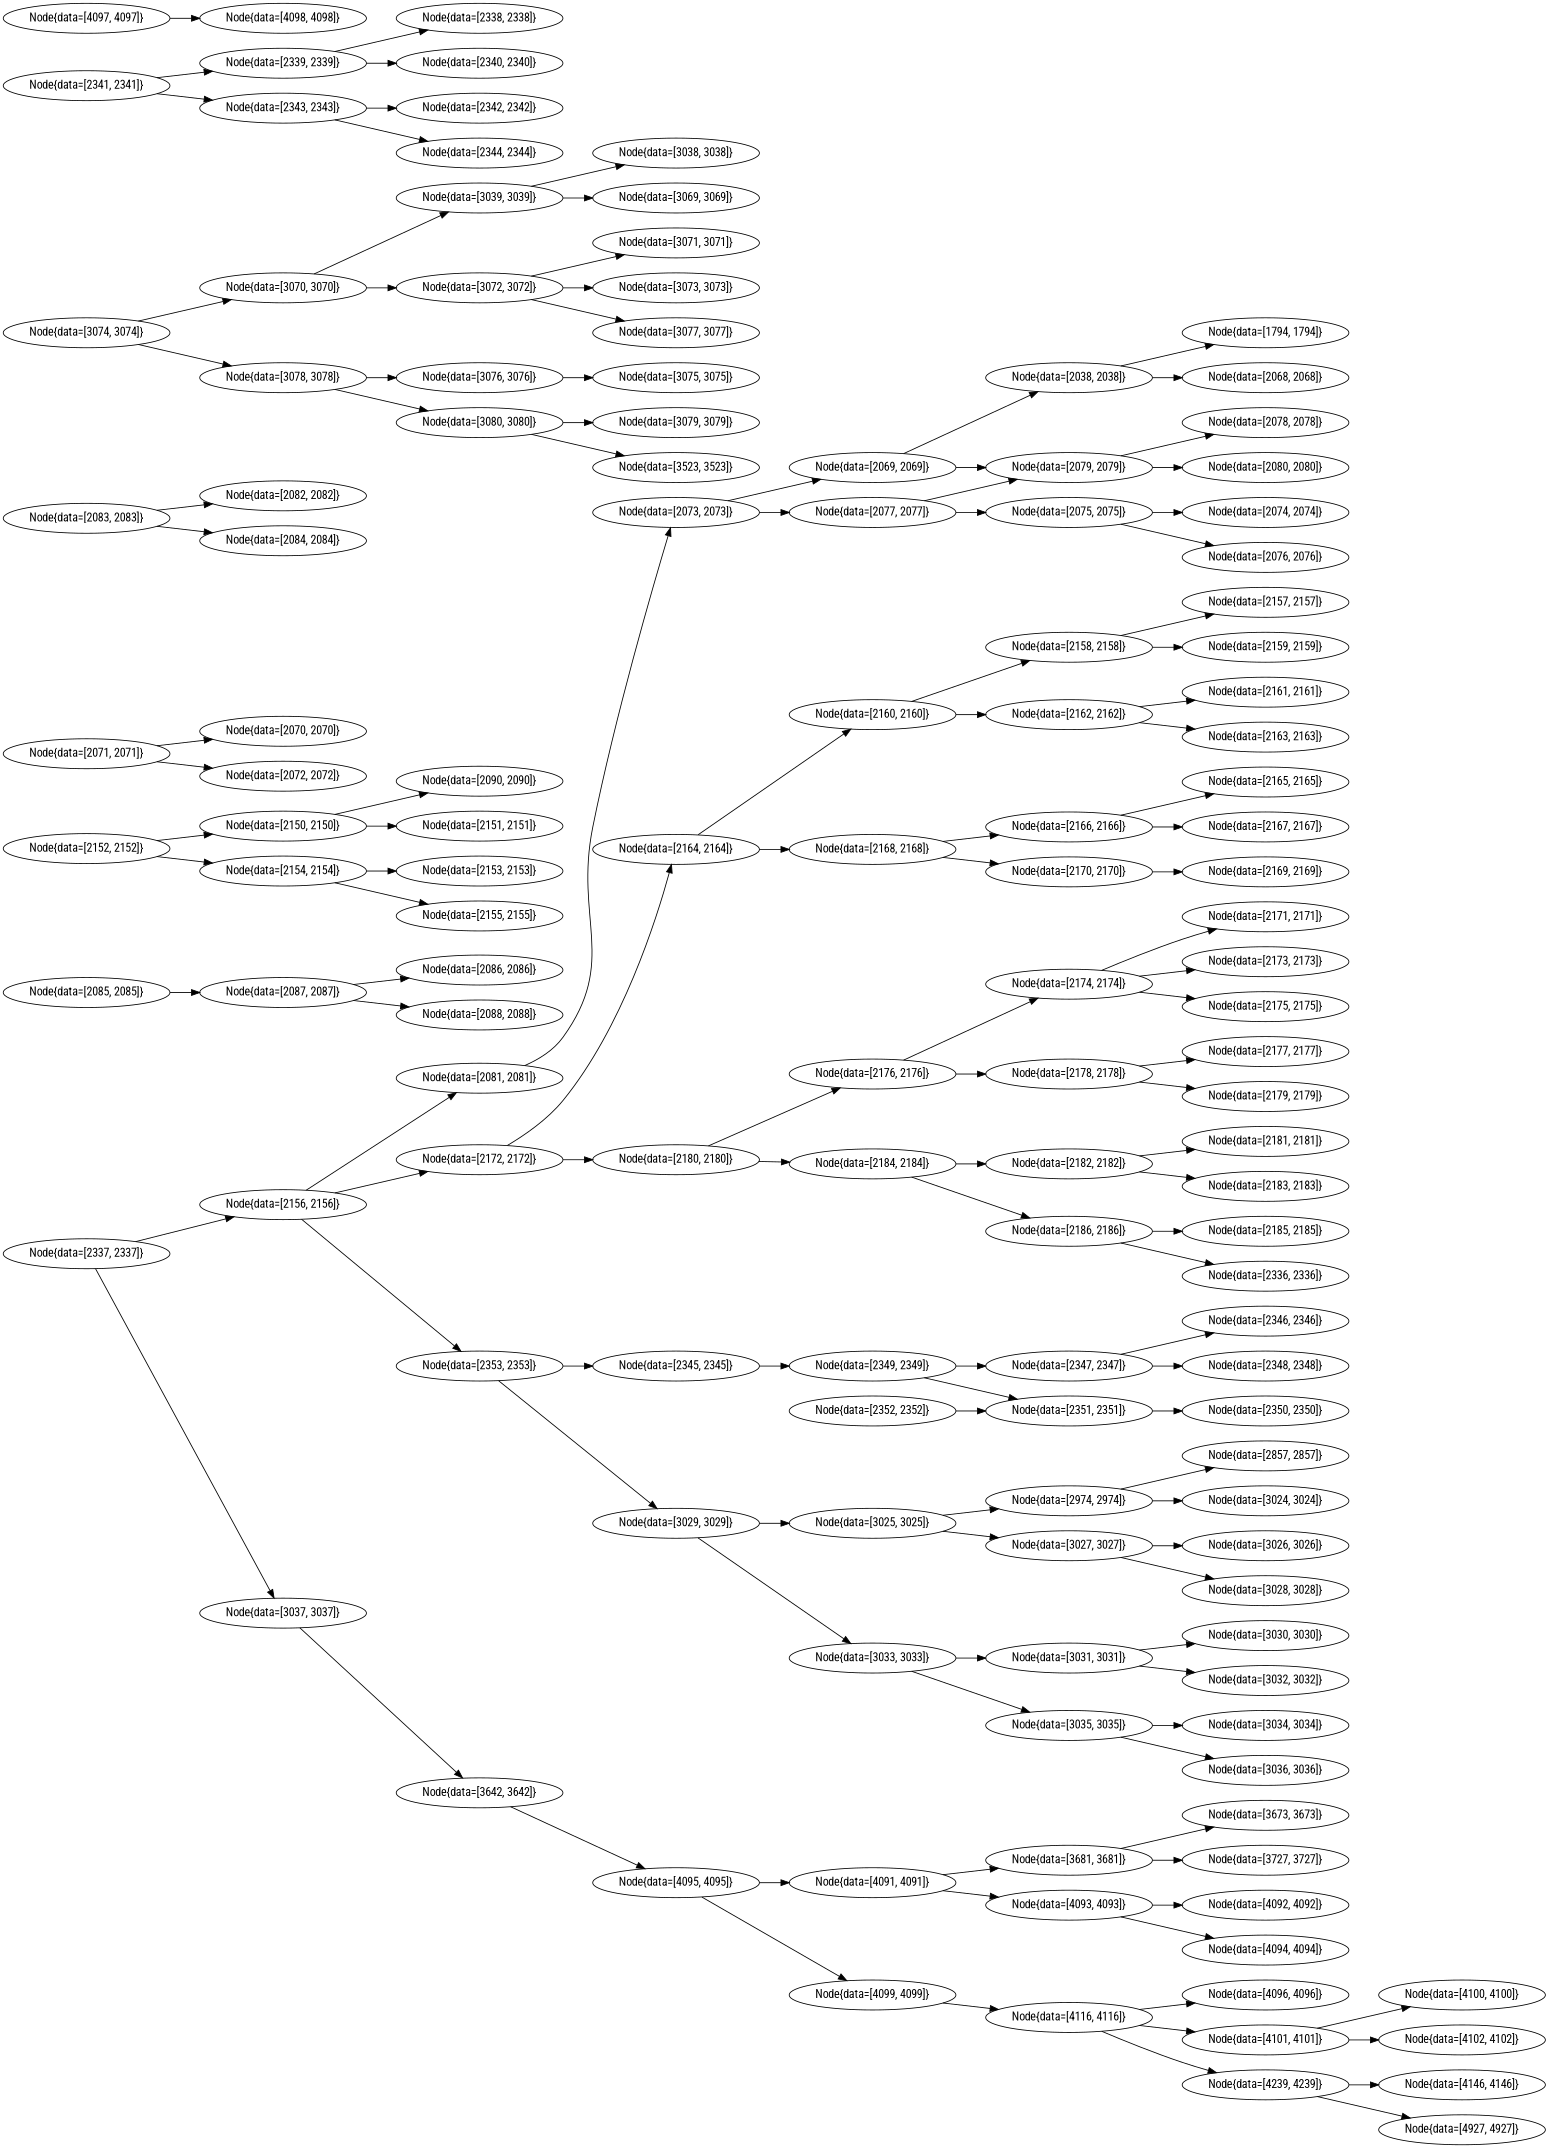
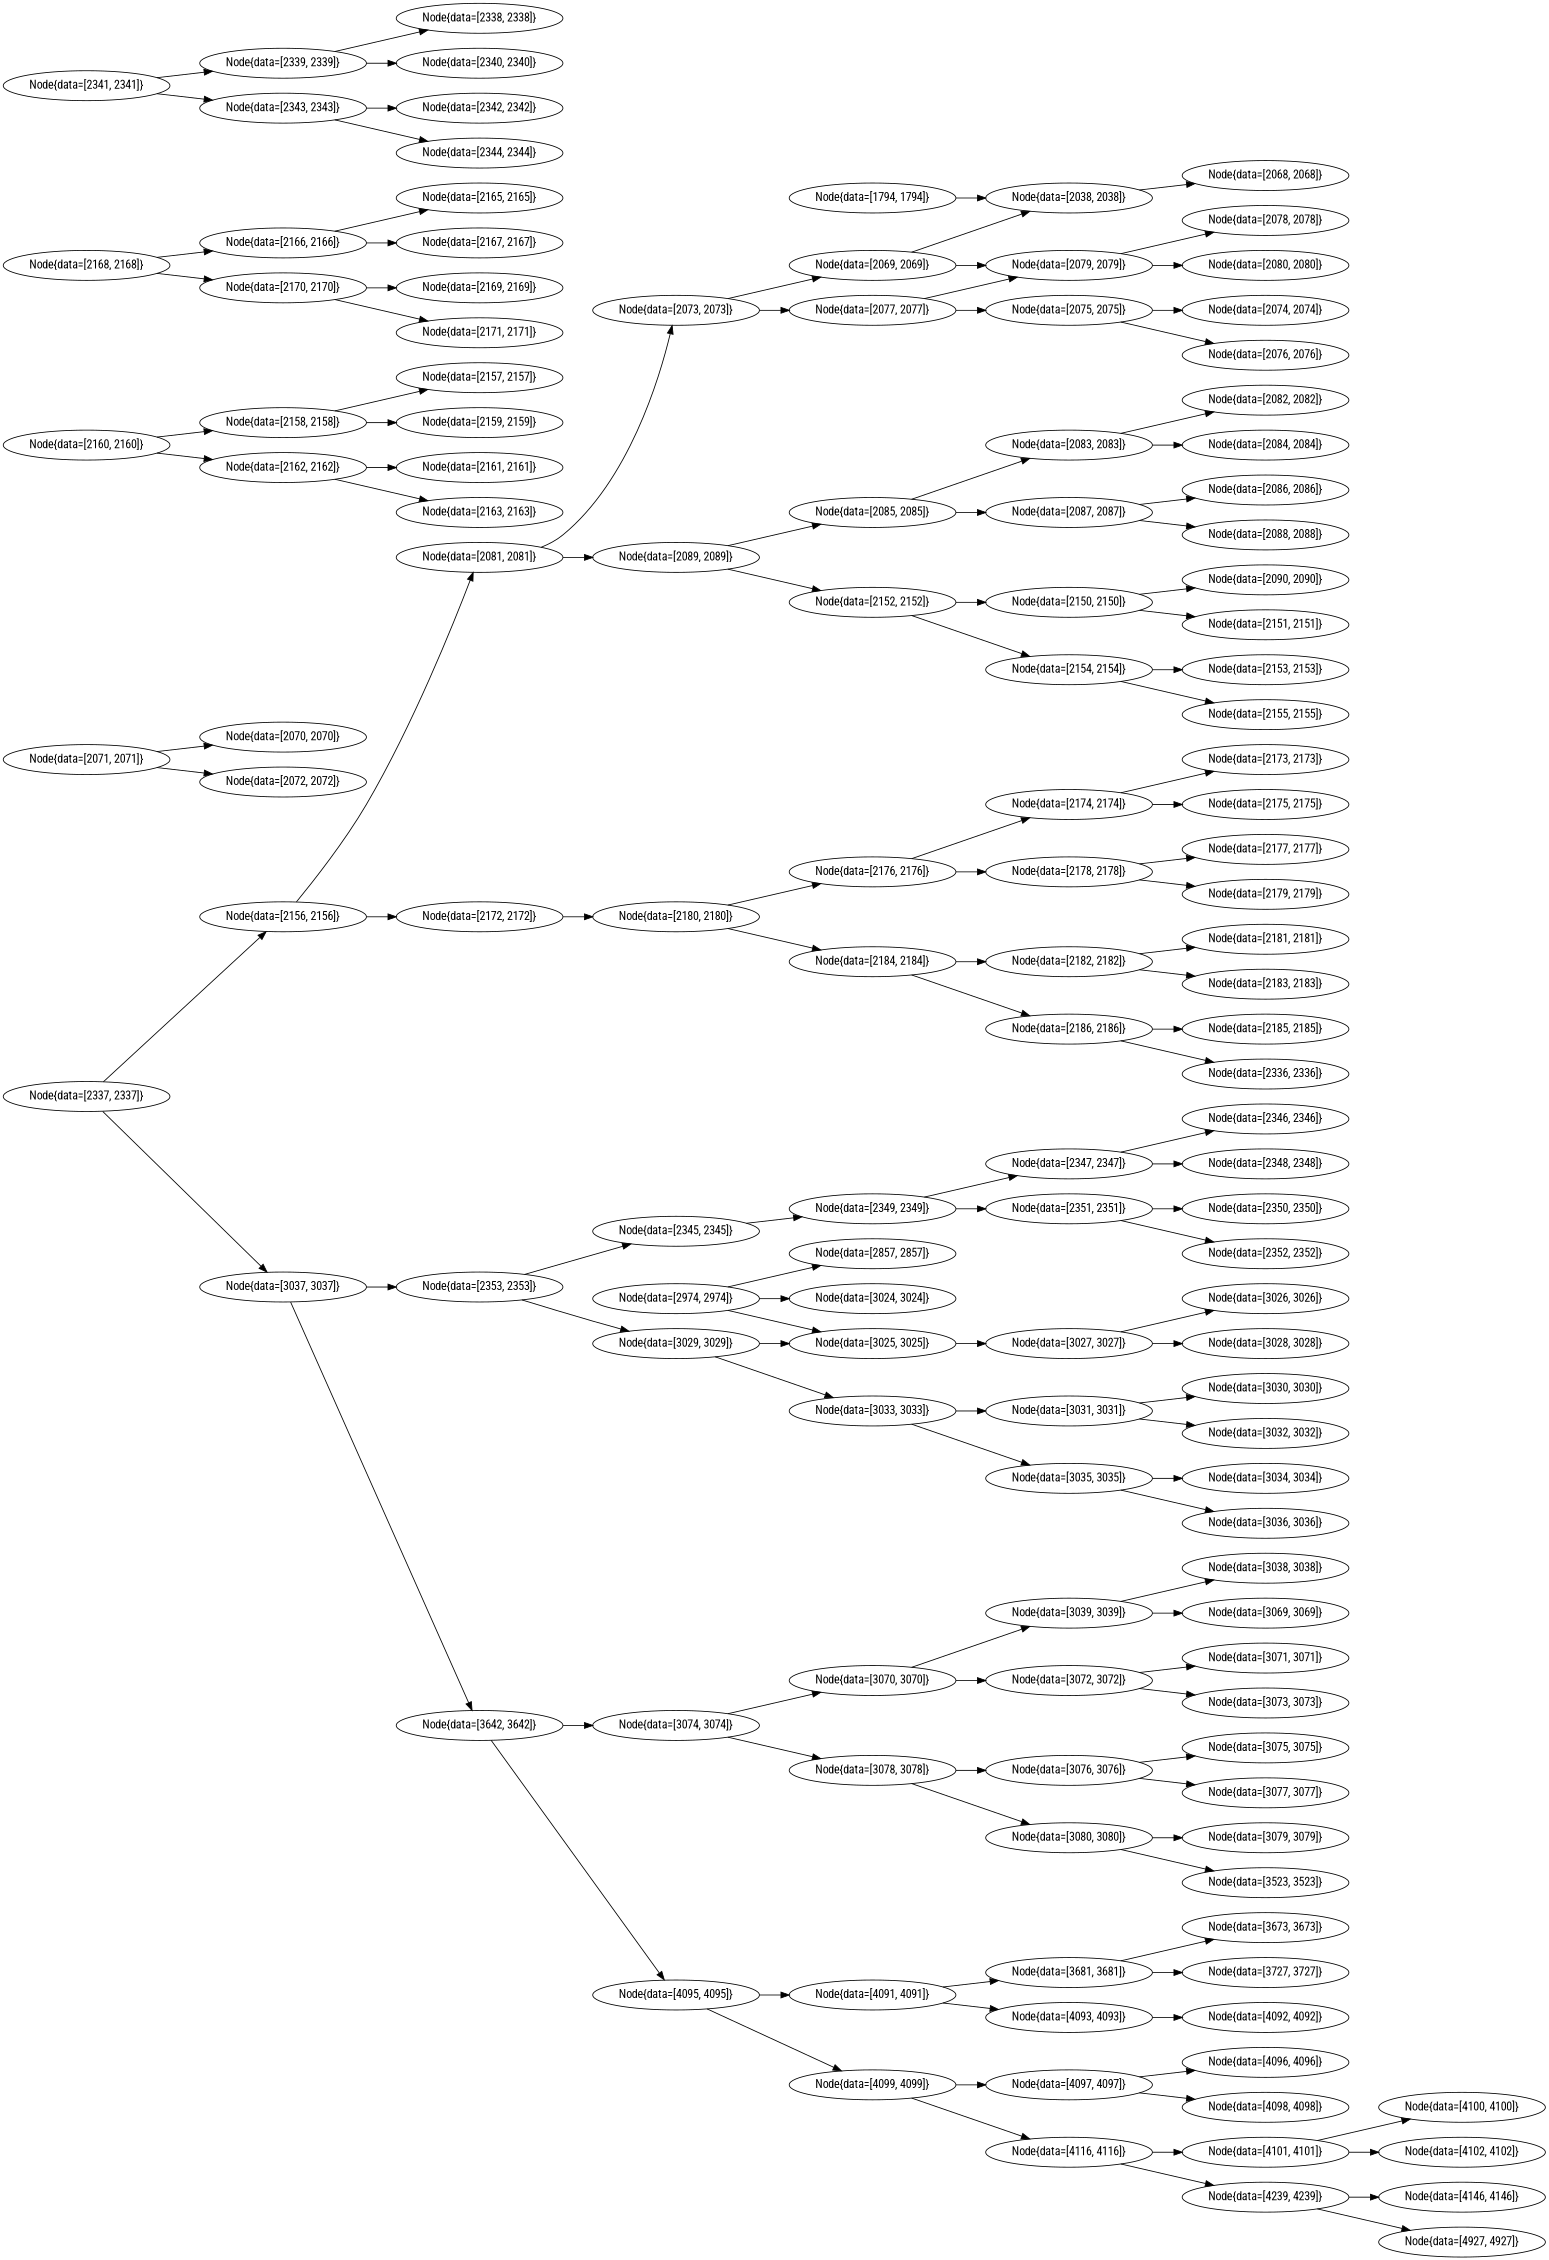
  digraph {
    fontname="Roboto Condensed"
    rankdir=LR
    node [fontname="Roboto Condensed"]
    edge [fontname="Roboto Condensed"]
    n1 [label="Node{data=[2337, 2337]}"]
    n2 [label="Node{data=[2156, 2156]}"]
    n3 [label="Node{data=[3037, 3037]}"]
    n4 [label="Node{data=[2081, 2081]}"]
    n5 [label="Node{data=[2172, 2172]}"]
    n6 [label="Node{data=[2353, 2353]}"]
    n7 [label="Node{data=[3642, 3642]}"]
    n8 [label="Node{data=[2073, 2073]}"]
-   n10 [label="Node{data=[2164, 2164]}"]
+   n9 [label="Node{data=[2089, 2089]}"]
    n11 [label="Node{data=[2180, 2180]}"]
    n12 [label="Node{data=[2069, 2069]}"]
    n13 [label="Node{data=[2077, 2077]}"]
    n14 [label="Node{data=[2085, 2085]}"]
    n15 [label="Node{data=[2152, 2152]}"]
    n16 [label="Node{data=[2038, 2038]}"]
    n17 [label="Node{data=[2079, 2079]}"]
    n18 [label="Node{data=[2075, 2075]}"]
    n19 [label="Node{data=[1794, 1794]}"]
    n20 [label="Node{data=[2068, 2068]}"]
    n21 [label="Node{data=[2071, 2071]}"]
    n22 [label="Node{data=[2070, 2070]}"]
    n23 [label="Node{data=[2072, 2072]}"]
    n24 [label="Node{data=[2074, 2074]}"]
    n25 [label="Node{data=[2076, 2076]}"]
    n26 [label="Node{data=[2078, 2078]}"]
    n27 [label="Node{data=[2080, 2080]}"]
    n28 [label="Node{data=[2083, 2083]}"]
    n29 [label="Node{data=[2087, 2087]}"]
    n30 [label="Node{data=[2150, 2150]}"]
    n31 [label="Node{data=[2154, 2154]}"]
    n32 [label="Node{data=[2082, 2082]}"]
    n33 [label="Node{data=[2084, 2084]}"]
    n34 [label="Node{data=[2086, 2086]}"]
    n35 [label="Node{data=[2088, 2088]}"]
    n36 [label="Node{data=[2090, 2090]}"]
    n37 [label="Node{data=[2151, 2151]}"]
    n38 [label="Node{data=[2153, 2153]}"]
    n39 [label="Node{data=[2155, 2155]}"]
    n40 [label="Node{data=[2160, 2160]}"]
    n41 [label="Node{data=[2168, 2168]}"]
    n42 [label="Node{data=[2176, 2176]}"]
    n43 [label="Node{data=[2184, 2184]}"]
    n44 [label="Node{data=[2158, 2158]}"]
    n45 [label="Node{data=[2162, 2162]}"]
    n46 [label="Node{data=[2166, 2166]}"]
    n47 [label="Node{data=[2170, 2170]}"]
    n48 [label="Node{data=[2157, 2157]}"]
    n49 [label="Node{data=[2159, 2159]}"]
    n50 [label="Node{data=[2161, 2161]}"]
    n51 [label="Node{data=[2163, 2163]}"]
    n52 [label="Node{data=[2165, 2165]}"]
    n53 [label="Node{data=[2167, 2167]}"]
    n54 [label="Node{data=[2169, 2169]}"]
    n55 [label="Node{data=[2171, 2171]}"]
    n56 [label="Node{data=[2174, 2174]}"]
    n57 [label="Node{data=[2178, 2178]}"]
    n58 [label="Node{data=[2182, 2182]}"]
    n59 [label="Node{data=[2186, 2186]}"]
    n60 [label="Node{data=[2173, 2173]}"]
    n61 [label="Node{data=[2175, 2175]}"]
    n62 [label="Node{data=[2177, 2177]}"]
    n63 [label="Node{data=[2179, 2179]}"]
    n64 [label="Node{data=[2181, 2181]}"]
    n65 [label="Node{data=[2183, 2183]}"]
    n66 [label="Node{data=[2185, 2185]}"]
    n67 [label="Node{data=[2336, 2336]}"]
    n68 [label="Node{data=[2345, 2345]}"]
    n69 [label="Node{data=[3029, 3029]}"]
    n70 [label="Node{data=[3074, 3074]}"]
    n71 [label="Node{data=[4095, 4095]}"]
    n72 [label="Node{data=[2349, 2349]}"]
    n73 [label="Node{data=[3025, 3025]}"]
    n74 [label="Node{data=[3033, 3033]}"]
    n75 [label="Node{data=[2341, 2341]}"]
    n76 [label="Node{data=[2339, 2339]}"]
    n77 [label="Node{data=[2343, 2343]}"]
    n78 [label="Node{data=[2347, 2347]}"]
    n79 [label="Node{data=[2351, 2351]}"]
    n80 [label="Node{data=[2338, 2338]}"]
    n81 [label="Node{data=[2340, 2340]}"]
    n82 [label="Node{data=[2342, 2342]}"]
    n83 [label="Node{data=[2344, 2344]}"]
    n84 [label="Node{data=[2346, 2346]}"]
    n85 [label="Node{data=[2348, 2348]}"]
    n86 [label="Node{data=[2350, 2350]}"]
    n87 [label="Node{data=[2352, 2352]}"]
    n88 [label="Node{data=[2974, 2974]}"]
    n89 [label="Node{data=[3027, 3027]}"]
    n90 [label="Node{data=[3031, 3031]}"]
    n91 [label="Node{data=[3035, 3035]}"]
    n92 [label="Node{data=[2857, 2857]}"]
    n93 [label="Node{data=[3024, 3024]}"]
    n94 [label="Node{data=[3026, 3026]}"]
    n95 [label="Node{data=[3028, 3028]}"]
    n96 [label="Node{data=[3030, 3030]}"]
    n97 [label="Node{data=[3032, 3032]}"]
    n98 [label="Node{data=[3034, 3034]}"]
    n99 [label="Node{data=[3036, 3036]}"]
    n100 [label="Node{data=[3070, 3070]}"]
    n101 [label="Node{data=[3078, 3078]}"]
    n102 [label="Node{data=[4091, 4091]}"]
    n103 [label="Node{data=[4099, 4099]}"]
    n104 [label="Node{data=[3039, 3039]}"]
    n105 [label="Node{data=[3072, 3072]}"]
    n106 [label="Node{data=[3076, 3076]}"]
    n107 [label="Node{data=[3080, 3080]}"]
    n108 [label="Node{data=[3038, 3038]}"]
    n109 [label="Node{data=[3069, 3069]}"]
    n110 [label="Node{data=[3071, 3071]}"]
    n111 [label="Node{data=[3073, 3073]}"]
    n112 [label="Node{data=[3075, 3075]}"]
    n113 [label="Node{data=[3077, 3077]}"]
    n114 [label="Node{data=[3079, 3079]}"]
    n115 [label="Node{data=[3523, 3523]}"]
    n116 [label="Node{data=[3681, 3681]}"]
    n117 [label="Node{data=[4093, 4093]}"]
    n118 [label="Node{data=[4097, 4097]}"]
    n119 [label="Node{data=[4116, 4116]}"]
    n120 [label="Node{data=[3673, 3673]}"]
    n121 [label="Node{data=[3727, 3727]}"]
    n122 [label="Node{data=[4092, 4092]}"]
-   n123 [label="Node{data=[4094, 4094]}"]
    n124 [label="Node{data=[4096, 4096]}"]
    n125 [label="Node{data=[4098, 4098]}"]
    n126 [label="Node{data=[4101, 4101]}"]
    n127 [label="Node{data=[4239, 4239]}"]
    n128 [label="Node{data=[4100, 4100]}"]
    n129 [label="Node{data=[4102, 4102]}"]
    n130 [label="Node{data=[4146, 4146]}"]
    n131 [label="Node{data=[4927, 4927]}"]
    n1 -> n2
    n1 -> n3
    n2 -> n4
    n2 -> n5
-   n2 -> n6
+   n3 -> n6
    n3 -> n7
    n4 -> n8
-   n5 -> n10
+   n4 -> n9
    n5 -> n11
    n6 -> n68
    n6 -> n69
+   n7 -> n70
    n7 -> n71
    n8 -> n12
    n8 -> n13
-   n10 -> n40
-   n10 -> n41
+   n9 -> n14
+   n9 -> n15
    n11 -> n42
    n11 -> n43
    n12 -> n16
    n12 -> n17
    n13 -> n17
    n13 -> n18
+   n14 -> n28
    n14 -> n29
    n15 -> n30
    n15 -> n31
-   n16 -> n19
+   n19 -> n16
    n16 -> n20
    n17 -> n26
    n17 -> n27
    n18 -> n24
    n18 -> n25
    n21 -> n22
    n21 -> n23
    n28 -> n32
    n28 -> n33
    n29 -> n34
    n29 -> n35
    n30 -> n36
    n30 -> n37
    n31 -> n38
    n31 -> n39
    n40 -> n44
    n40 -> n45
    n41 -> n46
    n41 -> n47
    n42 -> n56
    n42 -> n57
    n43 -> n58
    n43 -> n59
    n44 -> n48
    n44 -> n49
    n45 -> n50
    n45 -> n51
    n46 -> n52
    n46 -> n53
    n47 -> n54
-   n56 -> n55
+   n47 -> n55
    n56 -> n60
    n56 -> n61
    n57 -> n62
    n57 -> n63
    n58 -> n64
    n58 -> n65
    n59 -> n66
    n59 -> n67
    n68 -> n72
    n69 -> n73
    n69 -> n74
    n70 -> n100
    n70 -> n101
    n71 -> n102
    n71 -> n103
    n72 -> n78
    n72 -> n79
-   n73 -> n88
+   n88 -> n73
    n73 -> n89
    n74 -> n90
    n74 -> n91
    n75 -> n76
    n75 -> n77
    n76 -> n80
    n76 -> n81
    n77 -> n82
    n77 -> n83
    n78 -> n84
    n78 -> n85
    n79 -> n86
-   n87 -> n79
+   n79 -> n87
    n88 -> n92
    n88 -> n93
    n89 -> n94
    n89 -> n95
    n90 -> n96
    n90 -> n97
    n91 -> n98
    n91 -> n99
    n100 -> n104
    n100 -> n105
    n101 -> n106
    n101 -> n107
    n102 -> n116
    n102 -> n117
+   n103 -> n118
    n103 -> n119
    n104 -> n108
    n104 -> n109
    n105 -> n110
    n105 -> n111
    n106 -> n112
-   n105 -> n113
+   n106 -> n113
    n107 -> n114
    n107 -> n115
    n116 -> n120
    n116 -> n121
    n117 -> n122
-   n117 -> n123
-   n119 -> n124
+   n118 -> n124
    n118 -> n125
    n119 -> n126
    n119 -> n127
    n126 -> n128
    n126 -> n129
    n127 -> n130
    n127 -> n131
  }
